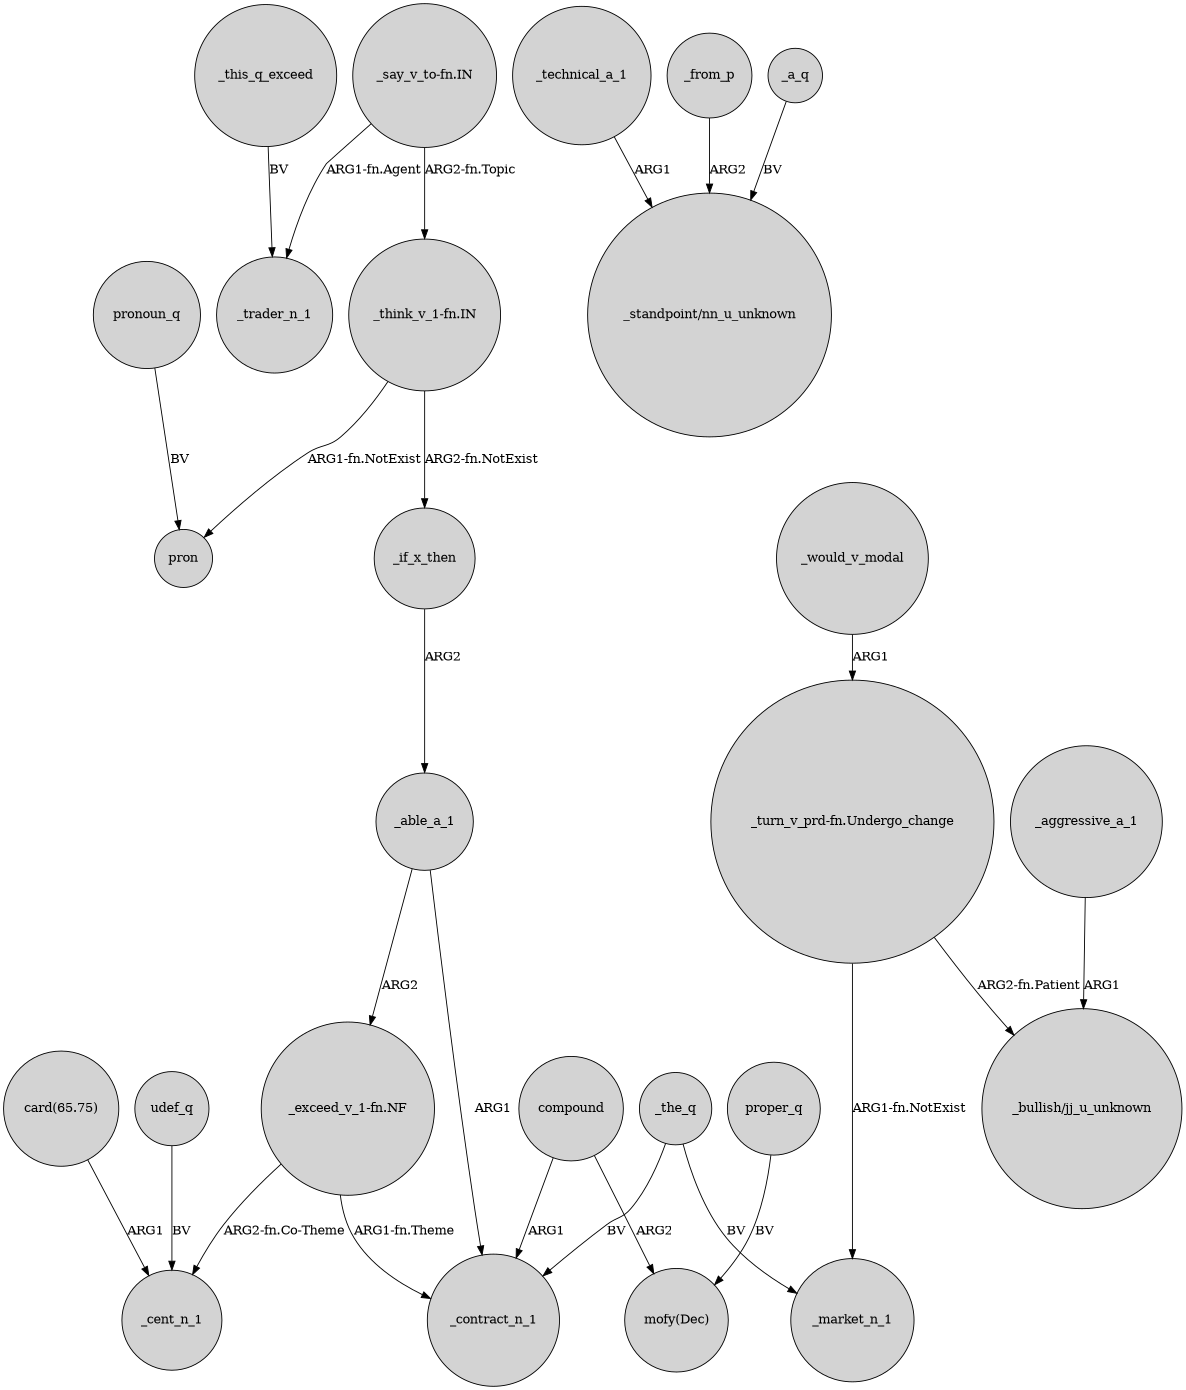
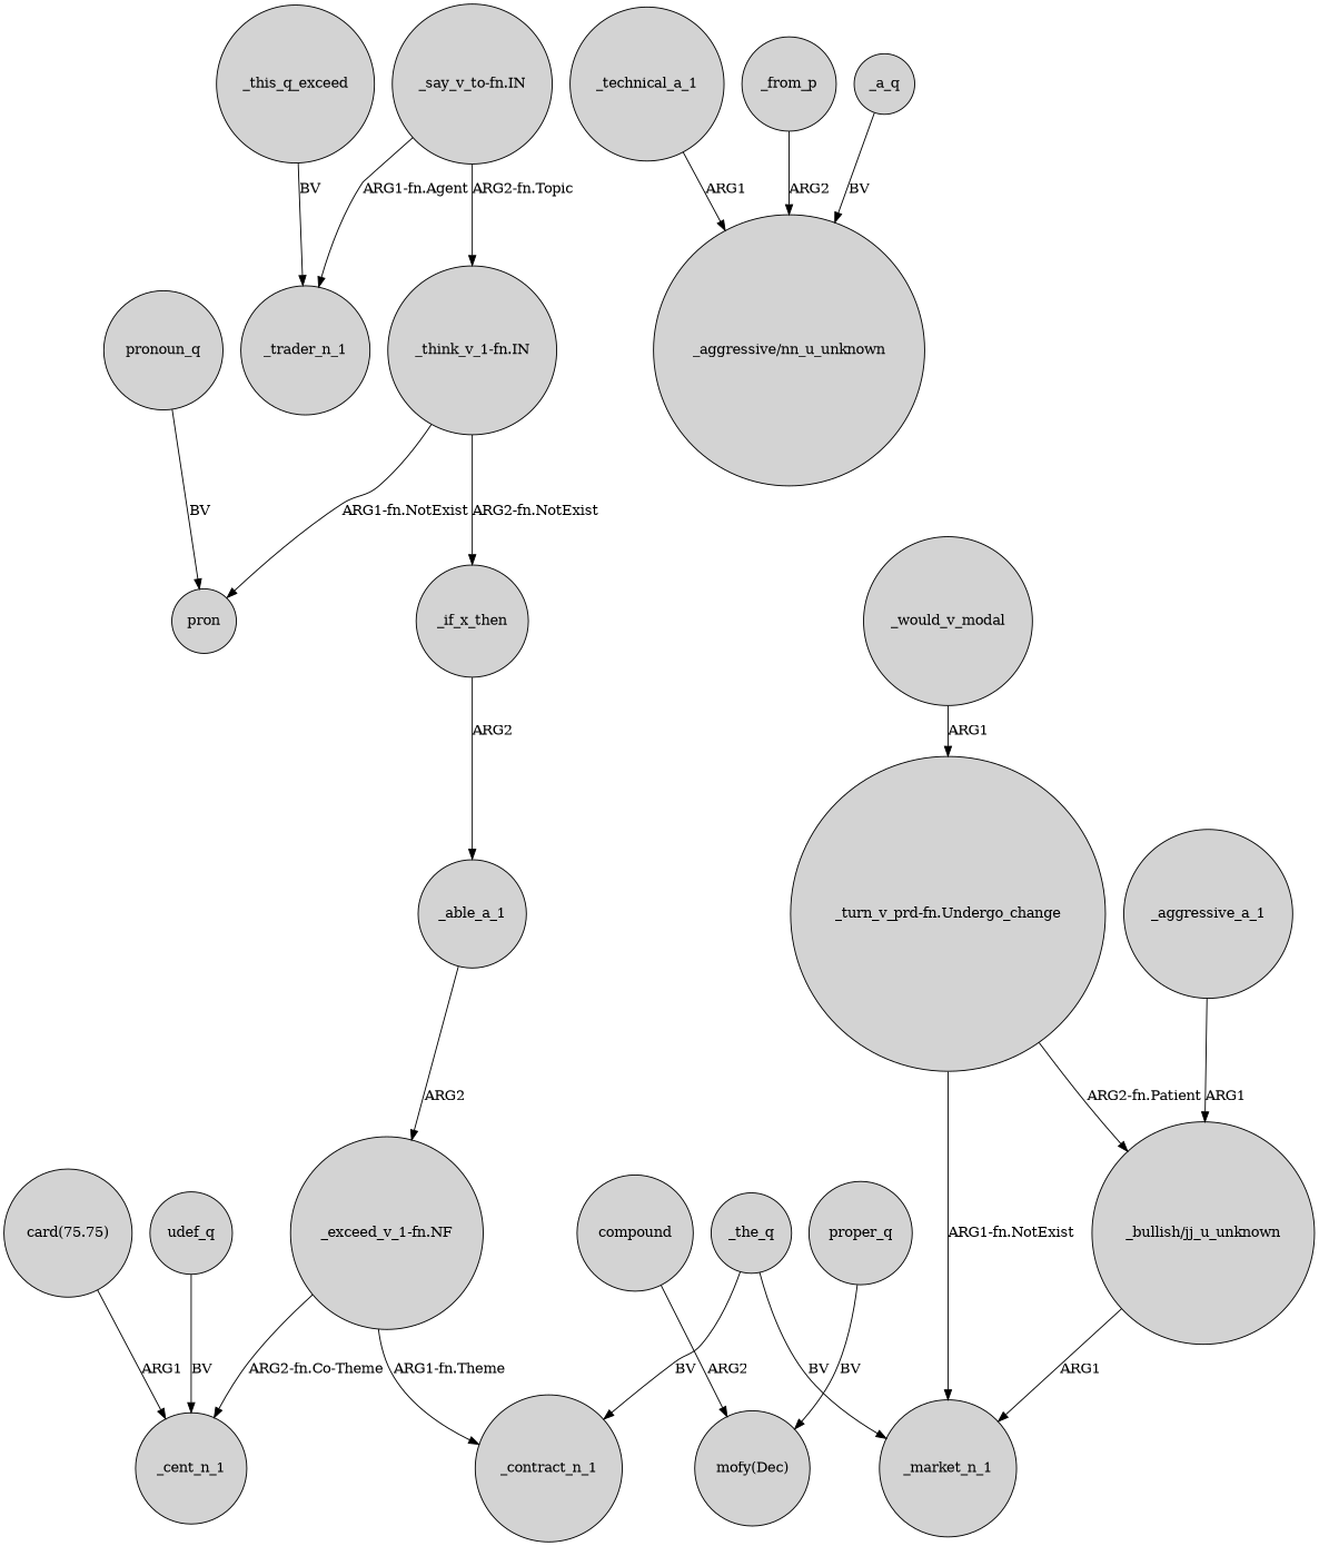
  digraph {
    node [shape=circle style=filled]
    "_think_v_1-fn.IN"
    pron
    _if_x_then
    _able_a_1
    _technical_a_1
-   "_standpoint/nn_u_unknown"
+   "_standpoint/nn_u_unknown" [label="_aggressive/nn_u_unknown"]
    "_exceed_v_1-fn.NF"
    _cent_n_1
    _contract_n_1
    proper_q
    "mofy(Dec)"
    "_say_v_to-fn.IN"
    _trader_n_1
    compound
    _would_v_modal
    "_turn_v_prd-fn.Undergo_change"
    _market_n_1
    "_bullish/jj_u_unknown"
    udef_q
    n20 [label=_this_q_exceed]
    pronoun_q
    _the_q
-   "card(75.75)" [label="card(65.75)"]
+   "card(75.75)"
    _aggressive_a_1
    _from_p
    _a_q
    "_think_v_1-fn.IN" -> pron [label="ARG1-fn.NotExist"]
    "_think_v_1-fn.IN" -> _if_x_then [label="ARG2-fn.NotExist"]
    _if_x_then -> _able_a_1 [label=ARG2]
    _able_a_1 -> "_exceed_v_1-fn.NF" [label=ARG2]
-   _able_a_1 -> _contract_n_1 [label=ARG1]
    _technical_a_1 -> "_standpoint/nn_u_unknown" [label=ARG1]
    "_exceed_v_1-fn.NF" -> _cent_n_1 [label="ARG2-fn.Co-Theme"]
    "_exceed_v_1-fn.NF" -> _contract_n_1 [label="ARG1-fn.Theme"]
    proper_q -> "mofy(Dec)" [label=BV]
    "_say_v_to-fn.IN" -> "_think_v_1-fn.IN" [label="ARG2-fn.Topic"]
    "_say_v_to-fn.IN" -> _trader_n_1 [label="ARG1-fn.Agent"]
-   compound -> _contract_n_1 [label=ARG1]
    compound -> "mofy(Dec)" [label=ARG2]
    _would_v_modal -> "_turn_v_prd-fn.Undergo_change" [label=ARG1]
    "_turn_v_prd-fn.Undergo_change" -> _market_n_1 [label="ARG1-fn.NotExist"]
    "_turn_v_prd-fn.Undergo_change" -> "_bullish/jj_u_unknown" [label="ARG2-fn.Patient"]
+   "_bullish/jj_u_unknown" -> _market_n_1 [label=ARG1]
    udef_q -> _cent_n_1 [label=BV]
    n20 -> _trader_n_1 [label=BV]
    pronoun_q -> pron [label=BV]
    _the_q -> _contract_n_1 [label=BV]
    _the_q -> _market_n_1 [label=BV]
    "card(75.75)" -> _cent_n_1 [label=ARG1]
    _aggressive_a_1 -> "_bullish/jj_u_unknown" [label=ARG1]
    _from_p -> "_standpoint/nn_u_unknown" [label=ARG2]
    _a_q -> "_standpoint/nn_u_unknown" [label=BV]
  }
